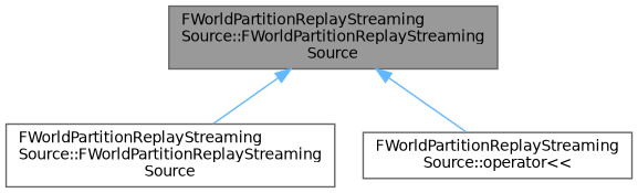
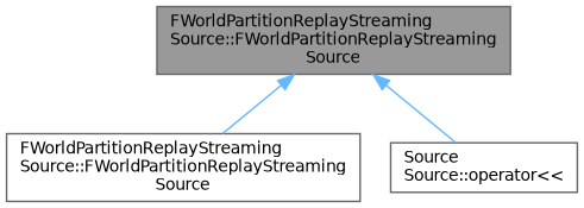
  digraph {
    rankdir=TB
    node [color=grey40 fillcolor=white fontname=Helvetica fontsize=10 shape=box style=filled]
    edge [color=steelblue1 dir=back fontname=Helvetica fontsize=10 labelfontname=Helvetica labelfontsize=10 style=solid]
    n1 [color=gray40 fillcolor=grey60 fontcolor=black height=0.2 label="FWorldPartitionReplayStreaming\lSource::FWorldPartitionReplayStreaming\lSource" width=0.4]
    n2 [height=0.2 label="FWorldPartitionReplayStreaming\lSource::FWorldPartitionReplayStreaming\lSource" width=0.4]
-   n3 [height=0.2 label="FWorldPartitionReplayStreaming\lSource::operator\<\<" width=0.4]
+   n3 [height=0.2 label="Source\lSource::operator\<\<" width=0.4]
    n1 -> n2
    n1 -> n3
  }
